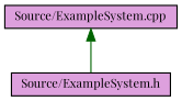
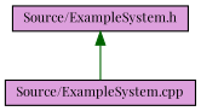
  digraph {
    fontname="Playfair Display"
    node [color=black fillcolor=plum fontname="Playfair Display" fontsize=10 shape=record style=filled]
    n1 [fontcolor=black height=0.2 label="Source/ExampleSystem.h" width=0.4]
    n2 [height=0.2 label="Source/ExampleSystem.cpp" width=0.4]
-   n2 -> n1 [color=darkgreen dir=back fontname="Playfair Display" fontsize=10 labelfontname=Helvetica labelfontsize=10 style=solid]
+   n1 -> n2 [color=darkgreen dir=back fontname="Playfair Display" fontsize=10 labelfontname=Helvetica labelfontsize=10 style=solid]
  }
